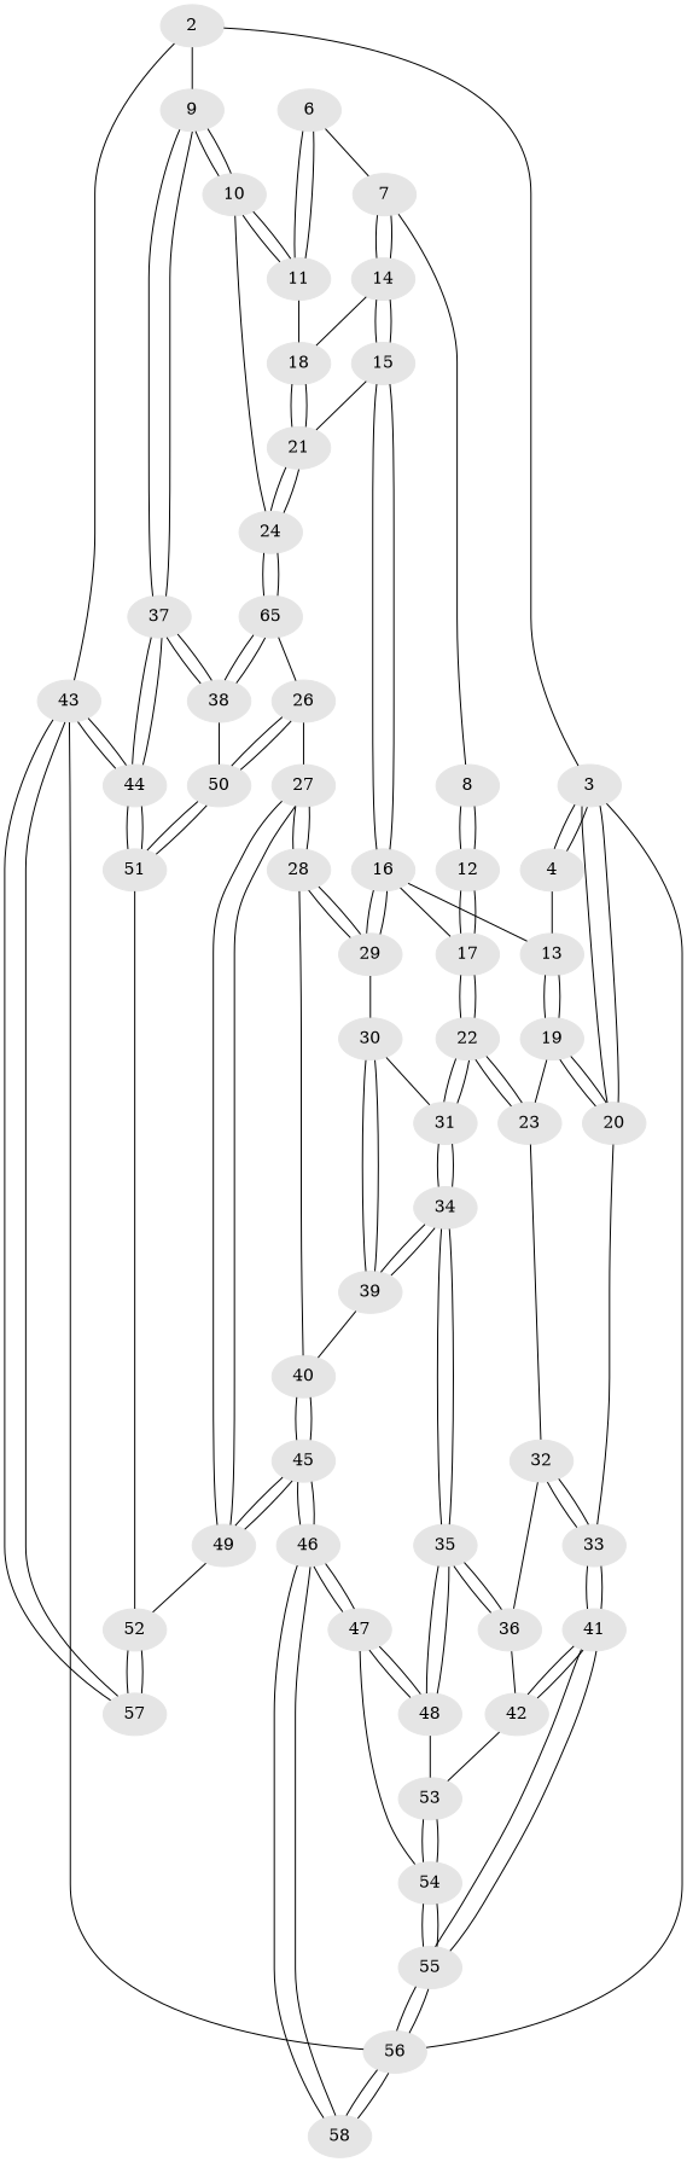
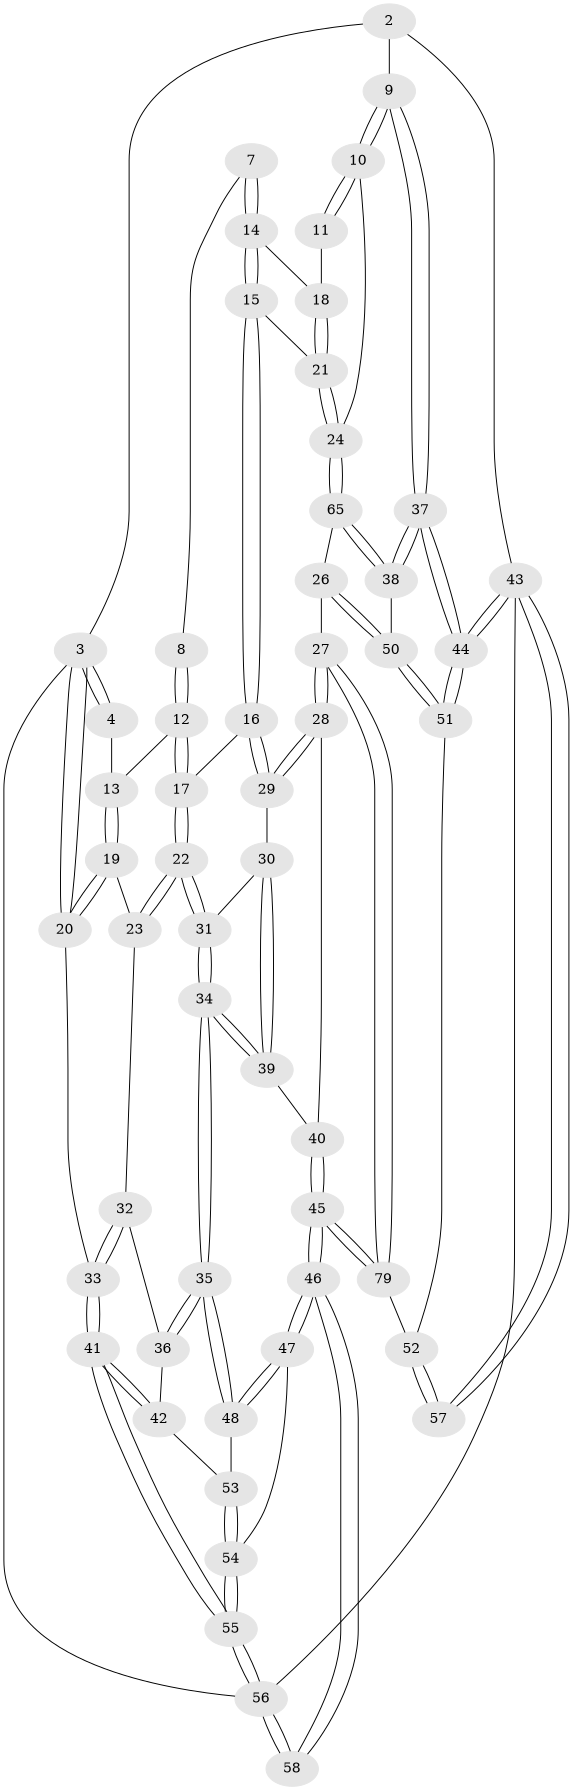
  graph {
    fontname="DejaVu Serif"
    node [color=gray90 fontname="DejaVu Serif" style=filled]
    edge [fontname="DejaVu Serif"]
    2
    3
    9
    43
-   6
    7
    11
    4
    20
    56
    10
    37
    44
    57
    13
    33
    58
    19
    8
    12
    14
    18
    15
    17
    24
    38
    n27 [label=65]
    21
    22
    23
    16
    29
    30
    31
    32
    41
    34
    36
    26
    27
    50
    28
-   49
+   49 [label=79]
    51
    40
    52
    45
    39
    35
    42
    55
    48
    53
    46
    54
    47
    2 -- 3
    2 -- 9
    2 -- 43
    3 -- 4
    3 -- 4
    3 -- 20
    3 -- 20
    3 -- 56
    9 -- 10
    9 -- 10
    9 -- 37
    9 -- 37
    43 -- 56
    43 -- 44
    43 -- 44
    43 -- 57
    43 -- 57
-   6 -- 7
-   6 -- 11
-   6 -- 11
    7 -- 8
    7 -- 14
    7 -- 14
    11 -- 18
    4 -- 13
    20 -- 33
    56 -- 58
    56 -- 58
    10 -- 11
    10 -- 11
    10 -- 24
    37 -- 44
    37 -- 44
    37 -- 38
    37 -- 38
    44 -- 51
    44 -- 51
    13 -- 19
    13 -- 19
    33 -- 41
    33 -- 41
    19 -- 20
    19 -- 20
    19 -- 23
    8 -- 12
    8 -- 12
-   16 -- 13
+   12 -- 13
    12 -- 17
    12 -- 17
    14 -- 18
    14 -- 15
    14 -- 15
    18 -- 21
    18 -- 21
    15 -- 21
    15 -- 16
    15 -- 16
    17 -- 22
    17 -- 22
    24 -- n27
    24 -- n27
    38 -- 50
    n27 -- 38
    n27 -- 38
    n27 -- 26
    21 -- 24
    21 -- 24
    22 -- 23
    22 -- 23
    22 -- 31
    22 -- 31
    23 -- 32
    16 -- 17
    16 -- 29
    16 -- 29
    29 -- 30
    30 -- 31
    30 -- 39
    30 -- 39
    31 -- 34
    31 -- 34
    32 -- 33
    32 -- 33
    32 -- 36
    41 -- 42
    41 -- 42
    41 -- 55
    41 -- 55
    34 -- 39
    34 -- 39
    34 -- 35
    34 -- 35
    36 -- 42
    26 -- 27
    26 -- 50
    26 -- 50
    27 -- 28
    27 -- 28
    27 -- 49
    27 -- 49
    50 -- 51
    50 -- 51
    28 -- 29
    28 -- 29
    28 -- 40
    49 -- 52
    51 -- 52
    40 -- 45
    40 -- 45
    52 -- 57
    52 -- 57
    45 -- 49
    45 -- 49
    45 -- 46
    45 -- 46
    39 -- 40
    35 -- 36
    35 -- 36
    35 -- 48
    35 -- 48
    42 -- 53
    55 -- 56
    55 -- 56
    48 -- 53
    53 -- 54
    53 -- 54
    46 -- 58
    46 -- 58
    46 -- 47
    46 -- 47
    54 -- 55
    54 -- 55
    47 -- 48
    47 -- 48
    47 -- 54
  }
